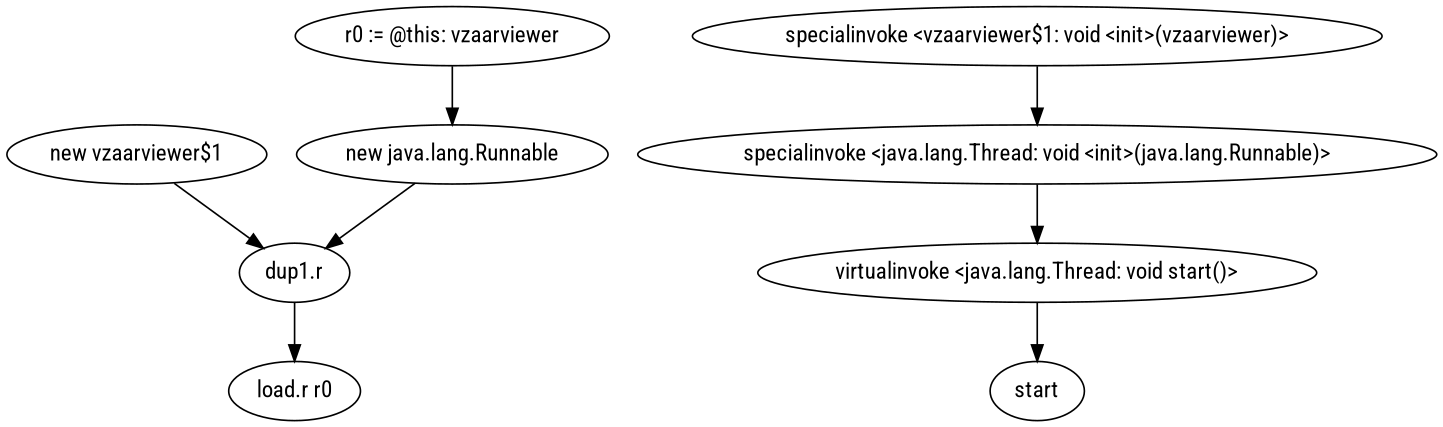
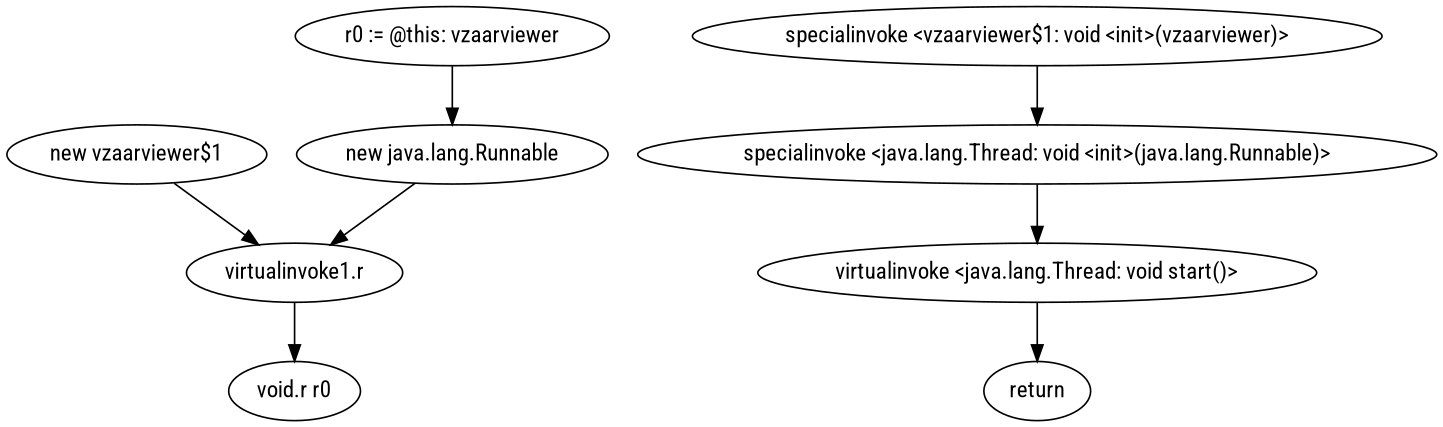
  digraph {
    fontname="Roboto Condensed"
    node [fontname="Roboto Condensed"]
    edge [fontname="Roboto Condensed"]
    n1 [label="new java.lang.Runnable"]
    "r0 := @this: vzaarviewer"
-   "dup1.r"
-   "load.r r0"
+   "dup1.r" [label="virtualinvoke1.r"]
+   "load.r r0" [label="void.r r0"]
    "new vzaarviewer$1"
    "specialinvoke <vzaarviewer$1: void <init>(vzaarviewer)>"
    "specialinvoke <java.lang.Thread: void <init>(java.lang.Runnable)>"
    "virtualinvoke <java.lang.Thread: void start()>"
-   return [label=start]
+   return
    n1 -> "dup1.r"
    "r0 := @this: vzaarviewer" -> n1
    "dup1.r" -> "load.r r0"
    "new vzaarviewer$1" -> "dup1.r"
    "specialinvoke <vzaarviewer$1: void <init>(vzaarviewer)>" -> "specialinvoke <java.lang.Thread: void <init>(java.lang.Runnable)>"
    "specialinvoke <java.lang.Thread: void <init>(java.lang.Runnable)>" -> "virtualinvoke <java.lang.Thread: void start()>"
    "virtualinvoke <java.lang.Thread: void start()>" -> return
  }
